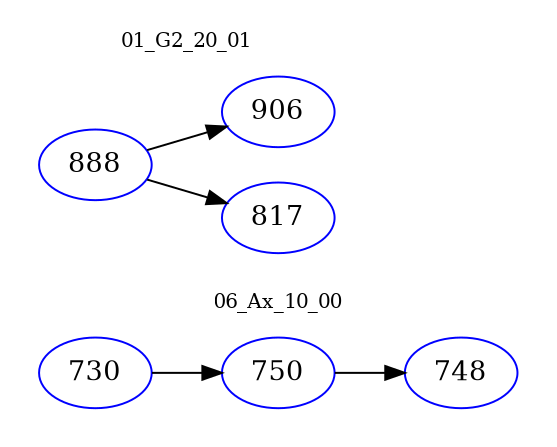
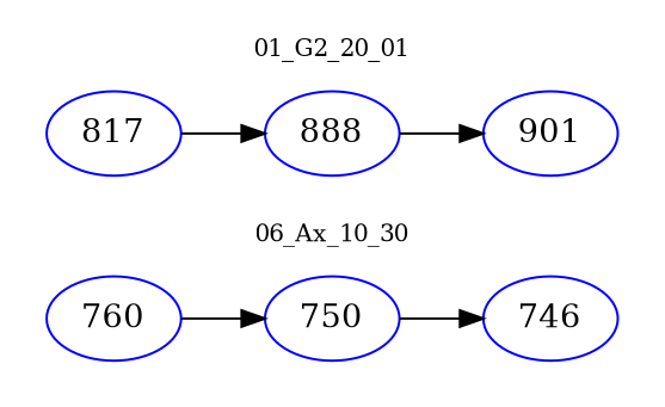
  digraph {
    rankdir=LR
    node [color=blue]
    edge [color=black]
    n1 [label=750]
-   n2 [label=748]
-   n3 [label=730]
+   n2 [label=746]
+   n3 [label=760]
    n4 [label=888]
    n5 [label=817]
-   n6 [label=906]
+   n6 [label=901]
    subgraph cluster_1 {
      color=white
      fontsize=10
-     label="06_Ax_10_00"
+     label="06_Ax_10_30"
      n1
      n2
      n3
    }
    subgraph cluster_2 {
      color=white
      fontsize=10
      label="01_G2_20_01"
      n4
      n5
      n6
    }
    n1 -> n2
    n3 -> n1
-   n4 -> n5
+   n5 -> n4
    n4 -> n6
  }
